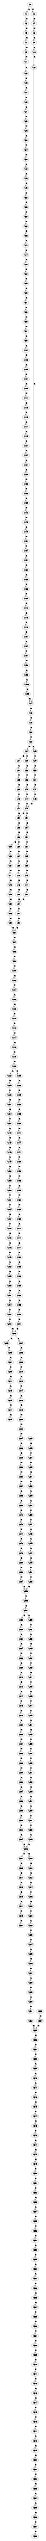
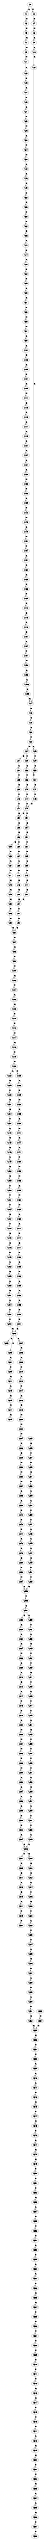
  strict digraph {
    S0
    S1
    S2
    S3
    S4
    S5
    S6
    S7
    S8
    S9
    S10
    S11
    S12
    S13
    S14
    S15
    S16
    S17
    S18
    S19
    S20
    S21
    S22
    S23
    S24
    S25
    S26
    S27
    S28
    S29
    S30
    S31
    S32
    S33
    S34
    S35
    S36
    S37
    S38
    S39
    S40
    S41
    S42
    S43
    S44
    S45
    S46
    S47
    S48
    S49
    S50
    S51
    S52
    S53
    S54
    S55
    S56
    S57
    S58
    S59
    S60
    S61
    S62
    S63
    S64
    S65
    S66
    S67
    S68
    S69
    S70
    S71
    S72
    S73
    S74
    S75
    S76
    S77
    S78
    S79
    S80
    S81
    S82
    S83
    S84
    S85
    S86
    S87
    S88
    S89
    S90
    S91
    S92
    S93
    S94
    S95
    S96
    S97
    S98
    S99
    S100
    S101
    S102
    S103
    S104
    S105
    S106
    S107
    S108
    S109
    S110
    S111
    S112
    S113
    S114
    S115
    S116
    S117
    S118
    S119
    S120
    S121
    S122
    S123
    S124
    S125
    S126
    S127
    S128
    S129
    S130
    S131
    S132
    S133
    S134
    S135
    S136
    S137
    S138
    S139
    S140
    S141
    S142
    S143
    S144
    S145
    S146
    S147
    S148
    S149
    S150
    S151
    S152
    S153
    S154
    S155
    S156
    S157
    S158
    S159
    S160
    S161
    S162
    S163
    S164
    S165
    S166
    S167
    S168
    S169
    S170
    S171
    S172
    S173
    S174
    S175
    S176
    S177
    S178
    S179
    S180
    S181
    S182
    S183
    S184
    S185
    S186
    S187
    S188
    S189
    S190
    S191
    S192
    S193
    S194
    S195
    S196
    S197
    S198
    S199
    S200
    S201
    S202
    S203
    S204
    S205
    S206
    S207
    S208
    S209
    S210
    S211
    S212
    S213
    S214
    S215
    S216
    S217
    S218
    S219
    S220
    S222
    S224
    S223
    S225
    S226
    S227
    S228
    S229
    S230
    S231
    S232
    S233
    S234
    S235
    S236
    S237
    S238
    S239
    S240
    S241
    S242
    S243
    S244
    S245
    S246
    S247
    S248
    S249
    S250
    S251
    S252
    S253
    S254
    S255
    S256
    S257
    S258
    S259
    S260
    S261
    S262
    S263
    S264
    S265
    S266
    S267
    S268
    S269
    S270
    S271
    S272
    S273
    S274
    S275
    S276
    S277
    S278
    S279
    S280
    S281
    S282
    S283
    S284
    S285
    S286
    S287
    S288
    S289
    S290
    S291
    S292
    S293
    S294
    S295
    S296
    S297
    S298
    S299
    S300
    S301
    S302
    S303
    S304
    S305
    S306
    S307
    S308
    S309
    S310
    S311
    S312
    S313
    S314
    S315
    S316
    S317
    S318
    S319
    S320
    S321
    S322
    S323
    S324
    S325
    S326
    S327
    S328
    S329
    S330
    S331
    S332
    S335
    S333
    S334
    S336
    S337
    S338
    S339
    S340
    S341
    S342
    S343
    S344
    S345
    S346
    S347
    S348
    S349
    S350
    S351
    S352
    S353
    S354
    S355
    S356
    S357
    S358
    S359
    S360
    S361
    S362
    S363
    S364
    S365
    S366
    S367
    S368
    S369
    S370
    S371
    S372
    S373
    S374
    S375
    S376
    S377
    S378
    S379
    S380
    S381
    S382
    S383
    S384
    S385
    S386
    S387
    S388
    S0 -> S1 [label=C]
    S0 -> S2 [label=T]
    S1 -> S3 [label=A]
    S2 -> S4 [label=T]
    S3 -> S5 [label=T]
    S4 -> S6 [label=A]
    S5 -> S7 [label=G]
    S6 -> S8 [label=C]
    S7 -> S9 [label=A]
    S8 -> S10 [label=C]
    S9 -> S11 [label=A]
    S10 -> S12 [label=G]
    S11 -> S13 [label=C]
    S12 -> S14 [label=G]
    S13 -> S15 [label=T]
    S14 -> S16 [label=A]
    S15 -> S17 [label=C]
    S16 -> S18 [label=C]
    S17 -> S19 [label=T]
    S18 -> S20 [label=C]
    S19 -> S21 [label=C]
    S20 -> S22 [label=T]
    S21 -> S23 [label=T]
    S22 -> S24 [label=A]
    S22 -> S25 [label=G]
    S23 -> S26 [label=A]
    S24 -> S27 [label=G]
    S24 -> S28 [label=A]
    S25 -> S29 [label=A]
    S26 -> S30 [label=C]
    S27 -> S31 [label=C]
    S28 -> S32 [label=C]
    S29 -> S33 [label=C]
    S30 -> S34 [label=T]
    S31 -> S35 [label=A]
    S32 -> S36 [label=A]
-   S33 -> S37 [label=A]
+   S37 -> S33 [label=A]
    S34 -> S38 [label=A]
    S35 -> S39 [label=G]
    S36 -> S40 [label=G]
    S37 -> S41 [label=G]
    S38 -> S42 [label=C]
    S39 -> S43 [label=A]
    S40 -> S44 [label=A]
    S41 -> S45 [label=A]
    S42 -> S46 [label=C]
    S43 -> S47 [label=A]
    S44 -> S48 [label=A]
    S45 -> S48 [label=A]
    S46 -> S49 [label=G]
    S47 -> S50 [label=G]
    S48 -> S50 [label=G]
    S48 -> S51 [label=A]
    S49 -> S52 [label=T]
    S50 -> S53 [label=G]
    S51 -> S54 [label=G]
    S52 -> S55 [label=G]
    S53 -> S56 [label=G]
    S54 -> S57 [label=G]
    S55 -> S58 [label=T]
    S56 -> S59 [label=G]
    S56 -> S60 [label=T]
    S57 -> S61 [label=A]
    S58 -> S62 [label=T]
    S59 -> S63 [label=T]
    S60 -> S64 [label=T]
    S61 -> S65 [label=T]
    S62 -> S66 [label=G]
    S63 -> S67 [label=C]
    S64 -> S68 [label=C]
    S65 -> S69 [label=C]
    S66 -> S70 [label=C]
    S67 -> S71 [label=A]
    S68 -> S72 [label=T]
    S69 -> S73 [label=T]
    S70 -> S74 [label=T]
    S71 -> S75 [label=G]
    S72 -> S76 [label=G]
    S73 -> S77 [label=G]
    S74 -> S78 [label=G]
    S75 -> S79 [label=G]
    S76 -> S80 [label=G]
    S77 -> S81 [label=G]
    S78 -> S82 [label=T]
    S79 -> S83 [label=G]
    S80 -> S84 [label=G]
    S81 -> S84 [label=G]
    S82 -> S85 [label=T]
    S83 -> S86 [label=T]
    S84 -> S87 [label=T]
    S85 -> S88 [label=C]
    S86 -> S89 [label=A]
    S87 -> S90 [label=A]
    S88 -> S91 [label=G]
    S89 -> S92 [label=G]
    S90 -> S92 [label=G]
    S91 -> S93 [label=T]
    S92 -> S94 [label=A]
    S93 -> S95 [label=A]
    S94 -> S96 [label=G]
    S95 -> S97 [label=A]
    S96 -> S98 [label=T]
    S97 -> S99 [label=C]
    S98 -> S100 [label=A]
    S99 -> S101 [label=C]
    S100 -> S102 [label=G]
    S101 -> S103 [label=G]
    S102 -> S104 [label=T]
    S103 -> S105 [label=G]
    S104 -> S106 [label=C]
    S105 -> S107 [label=T]
    S106 -> S108 [label=G]
    S107 -> S109 [label=G]
    S108 -> S110 [label=T]
    S109 -> S111 [label=A]
    S110 -> S112 [label=T]
    S111 -> S113 [label=G]
    S112 -> S114 [label=A]
    S113 -> S115 [label=C]
    S114 -> S116 [label=G]
    S115 -> S117 [label=C]
    S116 -> S118 [label=T]
    S117 -> S119 [label=G]
    S118 -> S120 [label=A]
    S119 -> S121 [label=C]
    S120 -> S122 [label=C]
    S120 -> S123 [label=T]
    S121 -> S124 [label=G]
    S122 -> S125 [label=G]
    S123 -> S126 [label=G]
    S124 -> S127 [label=C]
    S125 -> S128 [label=T]
    S126 -> S129 [label=T]
    S127 -> S130 [label=C]
    S128 -> S131 [label=G]
    S129 -> S132 [label=A]
    S130 -> S133 [label=A]
    S131 -> S134 [label=G]
    S132 -> S135 [label=G]
    S133 -> S136 [label=T]
    S134 -> S137 [label=A]
    S135 -> S138 [label=C]
    S136 -> S139 [label=C]
    S137 -> S140 [label=C]
    S138 -> S141 [label=A]
    S139 -> S142 [label=T]
    S140 -> S143 [label=G]
    S141 -> S144 [label=G]
    S142 -> S145 [label=A]
    S143 -> S146 [label=G]
    S144 -> S147 [label=G]
    S145 -> S148 [label=C]
    S146 -> S149 [label=C]
    S147 -> S150 [label=T]
    S148 -> S151 [label=A]
    S149 -> S152 [label=G]
    S150 -> S153 [label=A]
    S151 -> S154 [label=T]
    S152 -> S155 [label=G]
    S153 -> S156 [label=A]
    S154 -> S157 [label=C]
    S155 -> S158 [label=A]
    S156 -> S159 [label=G]
    S157 -> S160 [label=C]
    S158 -> S161 [label=A]
    S159 -> S162 [label=A]
    S160 -> S163 [label=G]
    S161 -> S164 [label=A]
    S162 -> S165 [label=A]
    S163 -> S166 [label=G]
    S164 -> S167 [label=G]
    S165 -> S168 [label=C]
    S166 -> S169 [label=T]
    S167 -> S170 [label=A]
    S168 -> S171 [label=C]
    S169 -> S172 [label=G]
    S170 -> S173 [label=G]
    S171 -> S174 [label=T]
    S172 -> S175 [label=G]
    S173 -> S176 [label=G]
    S174 -> S177 [label=G]
    S175 -> S178 [label=C]
    S176 -> S179 [label=T]
    S177 -> S180 [label=T]
    S178 -> S181 [label=G]
    S179 -> S182 [label=C]
    S180 -> S183 [label=C]
    S181 -> S184 [label=C]
    S182 -> S185 [label=G]
    S183 -> S186 [label=T]
    S184 -> S187 [label=T]
    S185 -> S188 [label=C]
    S186 -> S189 [label=C]
    S187 -> S190 [label=A]
    S188 -> S191 [label=G]
    S189 -> S192 [label=G]
    S190 -> S193 [label=C]
    S191 -> S194 [label=C]
    S192 -> S195 [label=C]
    S193 -> S196 [label=C]
    S194 -> S197 [label=T]
    S195 -> S198 [label=T]
    S196 -> S199 [label=G]
    S197 -> S200 [label=T]
    S198 -> S201 [label=T]
    S199 -> S14 [label=G]
    S200 -> S202 [label=G]
    S201 -> S202 [label=G]
    S202 -> S203 [label=G]
    S202 -> S204 [label=C]
-   S203 -> S205 [label=A]
+   S202 -> S205 [label=A]
    S204 -> S206 [label=G]
    S205 -> S207 [label=C]
    S206 -> S208 [label=G]
    S207 -> S209 [label=T]
    S208 -> S210 [label=T]
    S209 -> S211 [label=G]
    S210 -> S212 [label=G]
    S211 -> S213 [label=C]
    S212 -> S214 [label=T]
    S213 -> S215 [label=G]
    S214 -> S216 [label=G]
    S215 -> S217 [label=G]
    S216 -> S218 [label=G]
    S217 -> S219 [label=G]
    S218 -> S220 [label=A]
    S220 -> S222 [label=A]
    S222 -> S224 [label=A]
    S224 -> S226 [label=G]
    S223 -> S225 [label=G]
    S225 -> S227 [label=A]
    S226 -> S228 [label=G]
    S227 -> S229 [label=A]
    S228 -> S230 [label=A]
    S229 -> S231 [label=G]
    S230 -> S232 [label=A]
    S231 -> S233 [label=A]
    S232 -> S234 [label=A]
    S233 -> S235 [label=C]
    S234 -> S236 [label=C]
    S235 -> S237 [label=C]
    S236 -> S238 [label=C]
    S237 -> S239 [label=T]
    S238 -> S240 [label=T]
    S239 -> S241 [label=T]
    S240 -> S242 [label=T]
    S241 -> S243 [label=C]
    S242 -> S244 [label=T]
    S243 -> S245 [label=C]
    S244 -> S246 [label=C]
    S245 -> S247 [label=C]
    S246 -> S248 [label=C]
    S247 -> S249 [label=G]
    S248 -> S250 [label=G]
    S249 -> S251 [label=T]
    S250 -> S252 [label=T]
    S251 -> S253 [label=A]
    S252 -> S254 [label=A]
    S253 -> S255 [label=G]
    S254 -> S255 [label=G]
    S255 -> S256 [label=T]
    S256 -> S257 [label=C]
    S257 -> S258 [label=G]
    S257 -> S259 [label=C]
    S258 -> S260 [label=G]
    S259 -> S261 [label=A]
    S260 -> S262 [label=C]
    S261 -> S263 [label=C]
    S262 -> S264 [label=G]
    S263 -> S265 [label=G]
    S264 -> S266 [label=A]
    S265 -> S267 [label=A]
    S266 -> S268 [label=C]
    S267 -> S269 [label=A]
    S268 -> S270 [label=C]
    S269 -> S271 [label=G]
    S270 -> S272 [label=G]
    S271 -> S273 [label=A]
    S272 -> S274 [label=C]
    S273 -> S275 [label=C]
    S274 -> S276 [label=T]
    S275 -> S277 [label=T]
    S276 -> S278 [label=T]
    S277 -> S279 [label=T]
    S278 -> S280 [label=C]
    S279 -> S281 [label=C]
    S280 -> S282 [label=A]
    S281 -> S283 [label=G]
    S282 -> S284 [label=A]
    S283 -> S285 [label=A]
    S284 -> S286 [label=A]
    S285 -> S287 [label=A]
    S286 -> S288 [label=T]
    S287 -> S289 [label=T]
    S288 -> S290 [label=A]
    S289 -> S291 [label=A]
    S290 -> S292 [label=G]
    S291 -> S293 [label=C]
    S292 -> S294 [label=C]
    S293 -> S295 [label=G]
    S294 -> S296 [label=C]
    S295 -> S297 [label=C]
    S296 -> S298 [label=C]
    S297 -> S299 [label=C]
    S298 -> S300 [label=T]
    S299 -> S301 [label=T]
    S300 -> S302 [label=T]
    S301 -> S303 [label=T]
    S302 -> S304 [label=C]
    S303 -> S305 [label=C]
    S304 -> S306 [label=C]
    S305 -> S306 [label=C]
    S306 -> S307 [label=T]
    S306 -> S308 [label=G]
    S307 -> S309 [label=G]
    S308 -> S310 [label=G]
    S309 -> S311 [label=G]
    S310 -> S312 [label=G]
    S311 -> S313 [label=C]
    S312 -> S314 [label=C]
    S313 -> S315 [label=G]
    S314 -> S316 [label=T]
    S315 -> S317 [label=G]
    S316 -> S318 [label=G]
    S317 -> S319 [label=T]
    S318 -> S320 [label=T]
    S319 -> S321 [label=T]
    S320 -> S322 [label=C]
    S322 -> S323 [label=A]
    S323 -> S324 [label=A]
    S324 -> S325 [label=C]
    S325 -> S326 [label=G]
    S326 -> S327 [label=A]
    S327 -> S328 [label=C]
    S328 -> S329 [label=A]
    S329 -> S330 [label=C]
    S330 -> S331 [label=T]
+   S331 -> S332 [label=G]
    S332 -> S335 [label=G]
    S335 -> S336 [label=G]
    S333 -> S334 [label=T]
    S334 -> S335 [label=A]
    S336 -> S337 [label=A]
    S337 -> S338 [label=A]
    S338 -> S339 [label=C]
    S339 -> S340 [label=C]
    S340 -> S341 [label=C]
    S341 -> S342 [label=A]
    S342 -> S343 [label=G]
    S343 -> S344 [label=T]
    S344 -> S345 [label=G]
    S345 -> S346 [label=T]
    S346 -> S347 [label=C]
    S347 -> S348 [label=G]
    S348 -> S349 [label=G]
    S349 -> S350 [label=T]
    S350 -> S351 [label=T]
    S351 -> S352 [label=T]
    S352 -> S353 [label=G]
    S353 -> S354 [label=C]
    S354 -> S355 [label=A]
    S355 -> S356 [label=A]
    S356 -> S357 [label=A]
    S357 -> S358 [label=C]
    S358 -> S359 [label=T]
    S359 -> S360 [label=C]
    S360 -> S361 [label=C]
    S361 -> S362 [label=T]
    S362 -> S363 [label=G]
    S363 -> S364 [label=G]
    S364 -> S365 [label=T]
    S365 -> S366 [label=A]
    S366 -> S367 [label=A]
    S367 -> S368 [label=A]
    S368 -> S369 [label=A]
    S369 -> S370 [label=A]
    S370 -> S371 [label=T]
    S371 -> S372 [label=A]
    S372 -> S373 [label=G]
    S373 -> S374 [label=G]
    S374 -> S375 [label=T]
    S375 -> S376 [label=A]
    S376 -> S377 [label=A]
    S377 -> S378 [label=C]
    S378 -> S379 [label=G]
    S379 -> S380 [label=G]
    S380 -> S381 [label=T]
    S381 -> S382 [label=A]
    S382 -> S383 [label=G]
    S383 -> S384 [label=C]
    S384 -> S385 [label=C]
    S385 -> S386 [label=G]
    S386 -> S387 [label=T]
    S387 -> S388 [label=T]
  }
